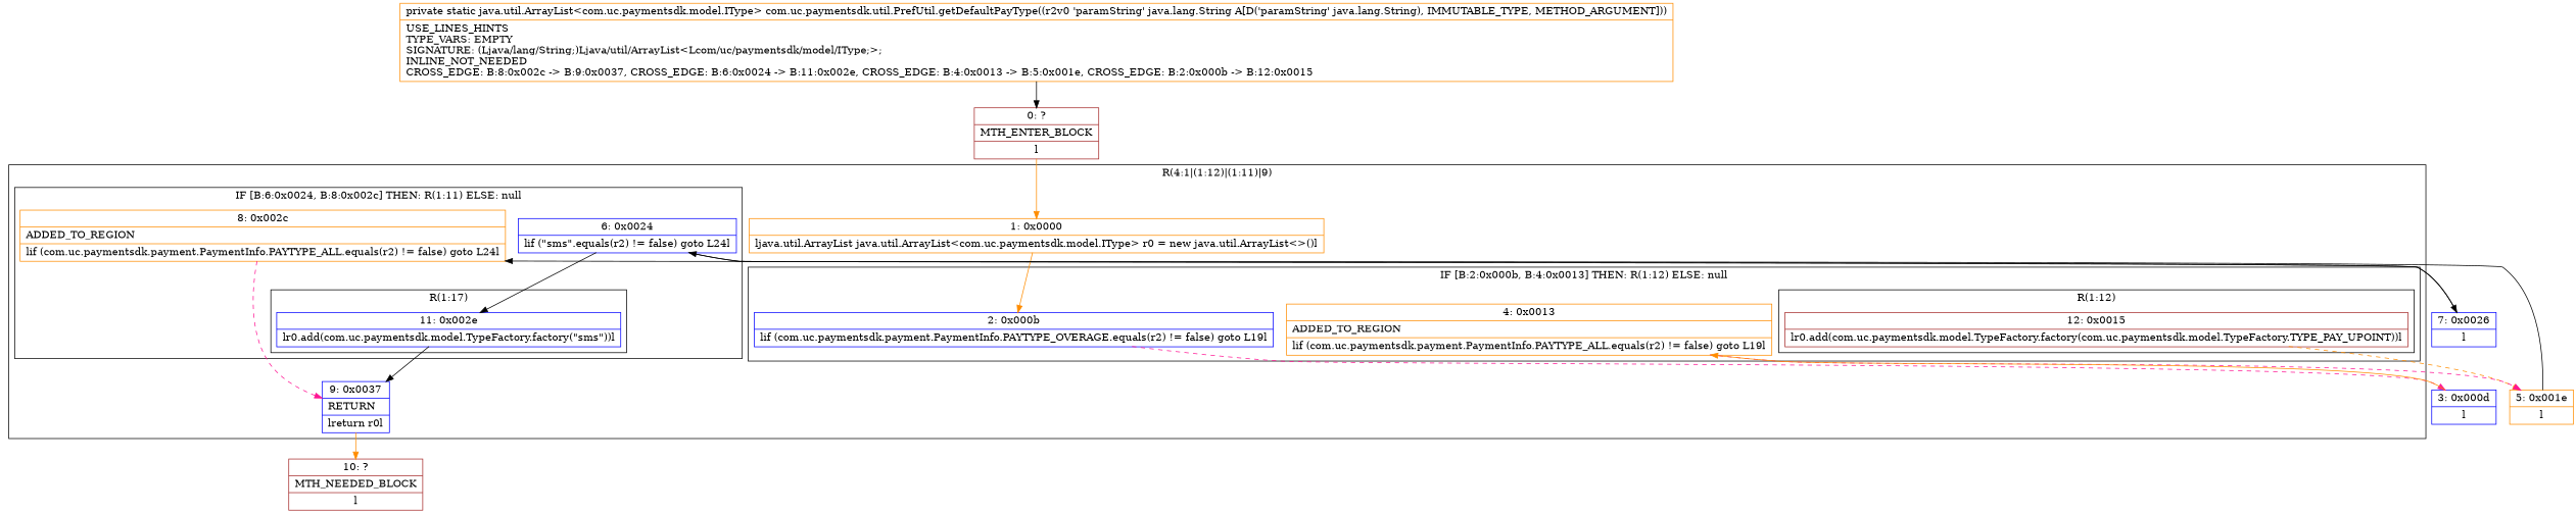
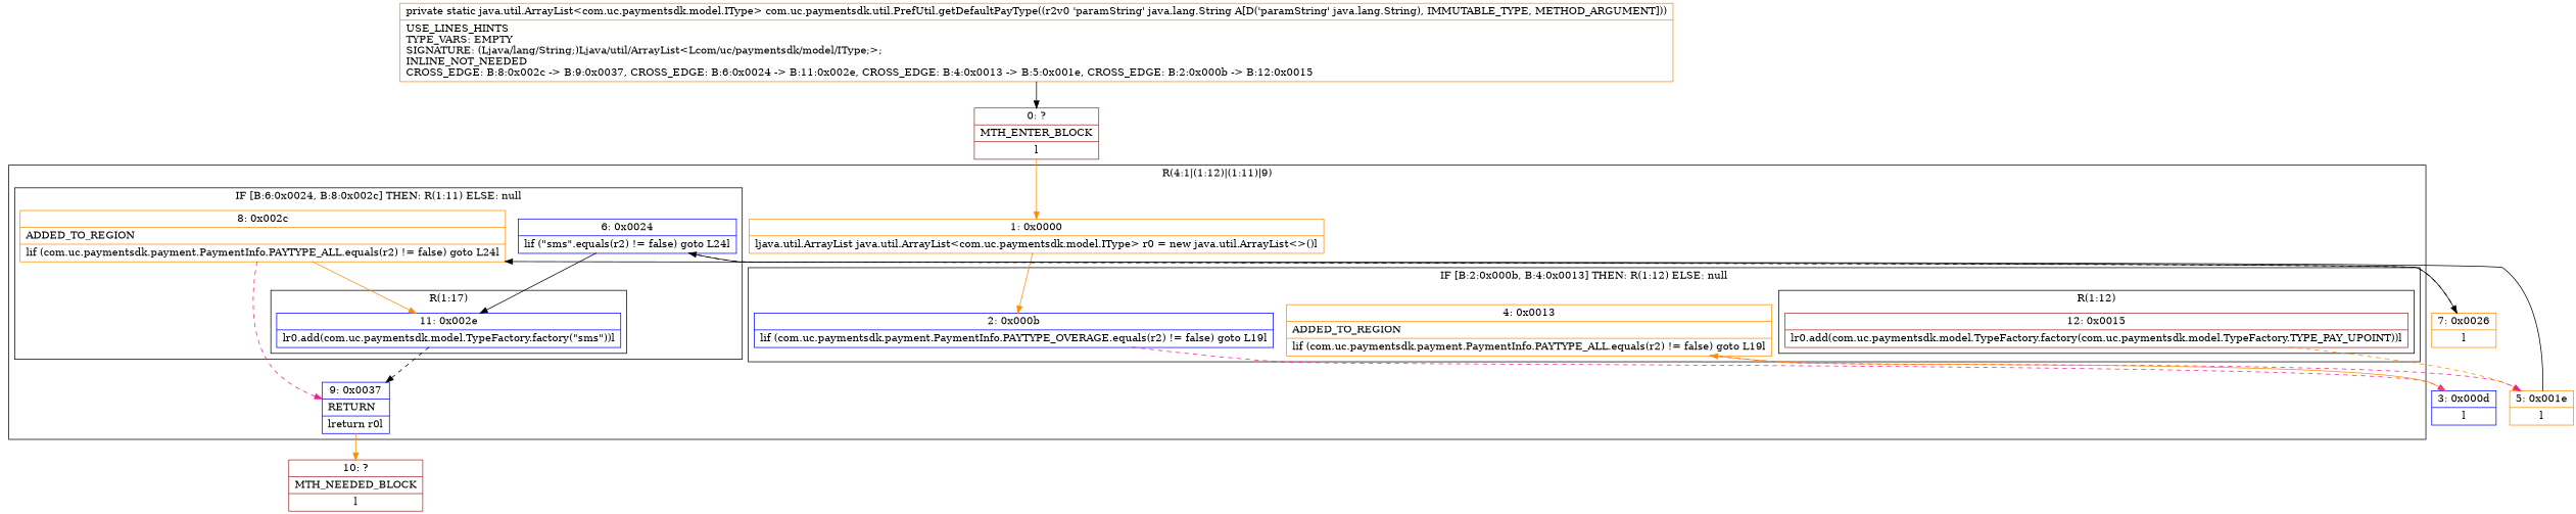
  digraph {
    node [color=blue shape=record]
    edge [color=darkorange]
    n1 [color=brown label="{12\:\ 0x0015|lr0.add(com.uc.paymentsdk.model.TypeFactory.factory(com.uc.paymentsdk.model.TypeFactory.TYPE_PAY_UPOINT))l}"]
    n2 [label="{2\:\ 0x000b|lif (com.uc.paymentsdk.payment.PaymentInfo.PAYTYPE_OVERAGE.equals(r2) != false) goto L19l}"]
    n3 [color=darkorange label="{4\:\ 0x0013|ADDED_TO_REGION\l|lif (com.uc.paymentsdk.payment.PaymentInfo.PAYTYPE_ALL.equals(r2) != false) goto L19l}"]
    n4 [label="{11\:\ 0x002e|lr0.add(com.uc.paymentsdk.model.TypeFactory.factory(\"sms\"))l}"]
    n5 [label="{6\:\ 0x0024|lif (\"sms\".equals(r2) != false) goto L24l}"]
    n6 [color=darkorange label="{8\:\ 0x002c|ADDED_TO_REGION\l|lif (com.uc.paymentsdk.payment.PaymentInfo.PAYTYPE_ALL.equals(r2) != false) goto L24l}"]
    n7 [color=darkorange label="{1\:\ 0x0000|ljava.util.ArrayList java.util.ArrayList\<com.uc.paymentsdk.model.IType\> r0 = new java.util.ArrayList\<\>()l}"]
    n8 [label="{9\:\ 0x0037|RETURN\l|lreturn r0l}"]
    n9 [color=darkorange label="{5\:\ 0x001e|l}"]
    n10 [label="{3\:\ 0x000d|l}"]
-   n11 [label="{7\:\ 0x0026|l}"]
+   n11 [color=darkorange label="{7\:\ 0x0026|l}"]
    n12 [color=brown label="{10\:\ ?|MTH_NEEDED_BLOCK\l|l}"]
    n13 [color=brown label="{0\:\ ?|MTH_ENTER_BLOCK\l|l}"]
    n14 [color=darkorange label="{private static java.util.ArrayList\<com.uc.paymentsdk.model.IType\> com.uc.paymentsdk.util.PrefUtil.getDefaultPayType((r2v0 'paramString' java.lang.String A[D('paramString' java.lang.String), IMMUTABLE_TYPE, METHOD_ARGUMENT]))  | USE_LINES_HINTS\lTYPE_VARS: EMPTY\lSIGNATURE: (Ljava\/lang\/String;)Ljava\/util\/ArrayList\<Lcom\/uc\/paymentsdk\/model\/IType;\>;\lINLINE_NOT_NEEDED\lCROSS_EDGE: B:8:0x002c \-\> B:9:0x0037, CROSS_EDGE: B:6:0x0024 \-\> B:11:0x002e, CROSS_EDGE: B:4:0x0013 \-\> B:5:0x001e, CROSS_EDGE: B:2:0x000b \-\> B:12:0x0015\l}"]
    subgraph cluster_1 {
      label="R(4:1|(1:12)|(1:11)|9)"
      n7
      n8
      subgraph cluster_2 {
        label="IF [B:2:0x000b, B:4:0x0013] THEN: R(1:12) ELSE: null"
        n2
        n3
        subgraph cluster_3 {
          label="R(1:12)"
          n1
        }
      }
      subgraph cluster_4 {
        label="IF [B:6:0x0024, B:8:0x002c] THEN: R(1:11) ELSE: null"
        n5
        n6
        subgraph cluster_5 {
          label="R(1:17)"
          n4
        }
      }
    }
    n1 -> n9 [style=dashed]
    n2 -> n10 [color=deeppink style=dashed]
    n3 -> n9 [color=deeppink style=dashed]
-   n4 -> n8 [color=black]
+   n4 -> n8 [color=black style=dashed]
    n5 -> n4 [color=black]
-   n5 -> n11 [color=black style=solid]
+   n5 -> n11 [color=black style=dashed]
+   n6 -> n4
    n6 -> n8 [color=deeppink style=dashed]
    n7 -> n2
    n8 -> n12
    n9 -> n5 [color=black]
    n10 -> n3
    n11 -> n6 [color=black]
    n13 -> n7
    n14 -> n13 [color=black]
  }
